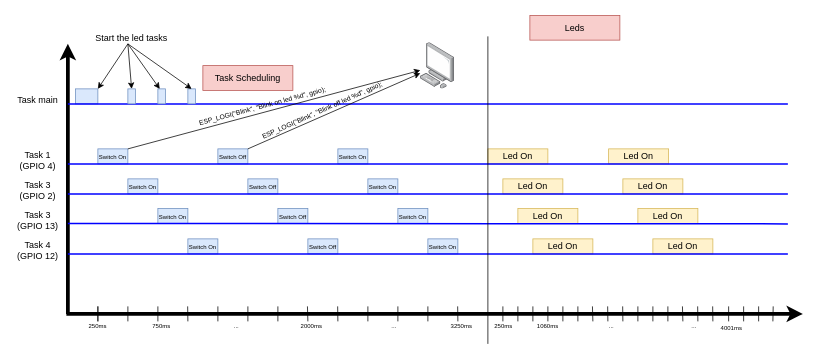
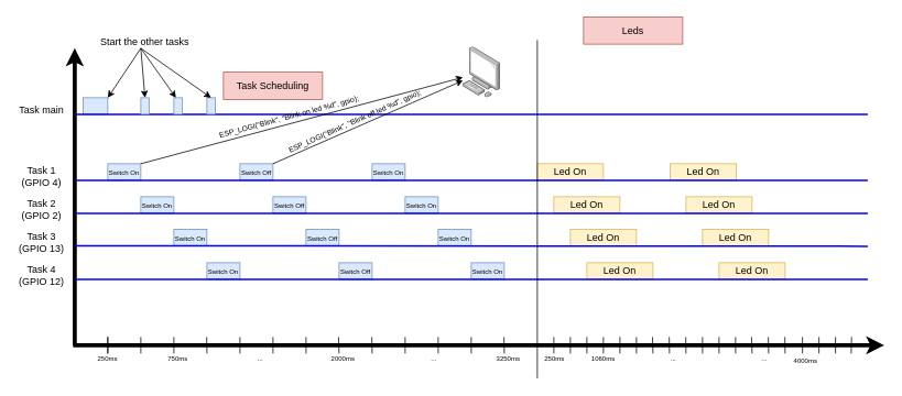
  <mxCell id="0" />
  <mxCell id="1" parent="0" />
  <mxCell id="2" value="&lt;font style=&quot;font-size: 8px;&quot;&gt;Switch On&lt;/font&gt;" style="rounded=0;whiteSpace=wrap;html=1;fillColor=#dae8fc;strokeColor=#6c8ebf;" vertex="1" parent="1"><mxGeometry x="130" y="198" width="40" height="20" as="geometry" /></mxCell>
  <mxCell id="3" value="&lt;font style=&quot;font-size: 8px;&quot;&gt;Switch On&lt;/font&gt;" style="rounded=0;whiteSpace=wrap;html=1;fillColor=#dae8fc;strokeColor=#6c8ebf;" vertex="1" parent="1"><mxGeometry x="170" y="238" width="40" height="20" as="geometry" /></mxCell>
  <mxCell id="4" value="&lt;font style=&quot;font-size: 8px;&quot;&gt;Switch On&lt;/font&gt;" style="rounded=0;whiteSpace=wrap;html=1;fillColor=#dae8fc;strokeColor=#6c8ebf;" vertex="1" parent="1"><mxGeometry x="210" y="277.5" width="40" height="20" as="geometry" /></mxCell>
  <mxCell id="5" value="&lt;font style=&quot;font-size: 8px;&quot;&gt;Switch On&lt;/font&gt;" style="rounded=0;whiteSpace=wrap;html=1;fillColor=#dae8fc;strokeColor=#6c8ebf;" vertex="1" parent="1"><mxGeometry x="250" y="318" width="40" height="20" as="geometry" /></mxCell>
  <mxCell id="6" value="&lt;font style=&quot;font-size: 8px;&quot;&gt;Switch Off&lt;/font&gt;" style="rounded=0;whiteSpace=wrap;html=1;fillColor=#dae8fc;strokeColor=#6c8ebf;" vertex="1" parent="1"><mxGeometry x="290" y="198" width="40" height="20" as="geometry" /></mxCell>
  <mxCell id="7" value="&lt;font style=&quot;font-size: 8px;&quot;&gt;Switch Off&lt;/font&gt;" style="rounded=0;whiteSpace=wrap;html=1;fillColor=#dae8fc;strokeColor=#6c8ebf;" vertex="1" parent="1"><mxGeometry x="330" y="238" width="40" height="20" as="geometry" /></mxCell>
  <mxCell id="8" value="&lt;font style=&quot;font-size: 8px;&quot;&gt;Switch Off&lt;/font&gt;" style="rounded=0;whiteSpace=wrap;html=1;fillColor=#dae8fc;strokeColor=#6c8ebf;" vertex="1" parent="1"><mxGeometry x="370" y="277.5" width="40" height="20" as="geometry" /></mxCell>
  <mxCell id="9" value="&lt;font style=&quot;font-size: 8px;&quot;&gt;Switch Off&lt;/font&gt;" style="rounded=0;whiteSpace=wrap;html=1;fillColor=#dae8fc;strokeColor=#6c8ebf;" vertex="1" parent="1"><mxGeometry x="410" y="318" width="40" height="20" as="geometry" /></mxCell>
  <mxCell id="10" value="&lt;font style=&quot;font-size: 8px;&quot;&gt;Switch On&lt;/font&gt;" style="rounded=0;whiteSpace=wrap;html=1;fillColor=#dae8fc;strokeColor=#6c8ebf;" vertex="1" parent="1"><mxGeometry x="450" y="198" width="40" height="20" as="geometry" /></mxCell>
  <mxCell id="11" value="&lt;font style=&quot;font-size: 8px;&quot;&gt;Switch On&lt;/font&gt;" style="rounded=0;whiteSpace=wrap;html=1;fillColor=#dae8fc;strokeColor=#6c8ebf;" vertex="1" parent="1"><mxGeometry x="490" y="238" width="40" height="20" as="geometry" /></mxCell>
  <mxCell id="12" value="&lt;font style=&quot;font-size: 8px;&quot;&gt;Switch On&lt;/font&gt;" style="rounded=0;whiteSpace=wrap;html=1;fillColor=#dae8fc;strokeColor=#6c8ebf;" vertex="1" parent="1"><mxGeometry x="530" y="277.5" width="40" height="20" as="geometry" /></mxCell>
  <mxCell id="13" value="&lt;font style=&quot;font-size: 8px;&quot;&gt;Switch On&lt;/font&gt;" style="rounded=0;whiteSpace=wrap;html=1;fillColor=#dae8fc;strokeColor=#6c8ebf;" vertex="1" parent="1"><mxGeometry x="570" y="318" width="40" height="20" as="geometry" /></mxCell>
  <mxCell id="14" value="Led On" style="rounded=0;whiteSpace=wrap;html=1;fillColor=#fff2cc;strokeColor=#d6b656;" vertex="1" parent="1"><mxGeometry x="650" y="198" width="80" height="20" as="geometry" /></mxCell>
  <mxCell id="15" value="Led On" style="rounded=0;whiteSpace=wrap;html=1;fillColor=#fff2cc;strokeColor=#d6b656;" vertex="1" parent="1"><mxGeometry x="670" y="238" width="80" height="20" as="geometry" /></mxCell>
  <mxCell id="16" value="Led On" style="rounded=0;whiteSpace=wrap;html=1;fillColor=#fff2cc;strokeColor=#d6b656;" vertex="1" parent="1"><mxGeometry x="690" y="277.5" width="80" height="20" as="geometry" /></mxCell>
  <mxCell id="17" value="Led On" style="rounded=0;whiteSpace=wrap;html=1;fillColor=#fff2cc;strokeColor=#d6b656;" vertex="1" parent="1"><mxGeometry x="710" y="318" width="80" height="20" as="geometry" /></mxCell>
  <mxCell id="18" value="Led On" style="rounded=0;whiteSpace=wrap;html=1;fillColor=#fff2cc;strokeColor=#d6b656;" vertex="1" parent="1"><mxGeometry x="811" y="198" width="80" height="20" as="geometry" /></mxCell>
  <mxCell id="19" value="Led On" style="rounded=0;whiteSpace=wrap;html=1;fillColor=#fff2cc;strokeColor=#d6b656;" vertex="1" parent="1"><mxGeometry x="830" y="238" width="80" height="20" as="geometry" /></mxCell>
  <mxCell id="20" value="Led On" style="rounded=0;whiteSpace=wrap;html=1;fillColor=#fff2cc;strokeColor=#d6b656;" vertex="1" parent="1"><mxGeometry x="850" y="277.5" width="80" height="20" as="geometry" /></mxCell>
  <mxCell id="21" value="Led On" style="rounded=0;whiteSpace=wrap;html=1;fillColor=#fff2cc;strokeColor=#d6b656;" vertex="1" parent="1"><mxGeometry x="870" y="318" width="80" height="20" as="geometry" /></mxCell>
  <mxCell id="22" value="" style="endArrow=classic;html=1;rounded=0;strokeWidth=5;" edge="1" parent="1"><mxGeometry width="50" height="50" relative="1" as="geometry"><mxPoint x="90" y="418" as="sourcePoint" /><mxPoint x="90" y="58" as="targetPoint" /></mxGeometry></mxCell>
  <mxCell id="23" value="" style="endArrow=classic;html=1;rounded=0;strokeWidth=5;" edge="1" parent="1"><mxGeometry width="50" height="50" relative="1" as="geometry"><mxPoint x="88" y="418" as="sourcePoint" /><mxPoint x="1070" y="418" as="targetPoint" /></mxGeometry></mxCell>
  <mxCell id="24" value="" style="endArrow=none;html=1;rounded=0;strokeWidth=2;strokeColor=#0000FF;" edge="1" parent="1"><mxGeometry width="50" height="50" relative="1" as="geometry"><mxPoint x="90" y="338" as="sourcePoint" /><mxPoint x="1050" y="338" as="targetPoint" /></mxGeometry></mxCell>
  <mxCell id="25" value="Task main" style="text;html=1;align=center;verticalAlign=middle;whiteSpace=wrap;rounded=0;" vertex="1" parent="1"><mxGeometry x="20" y="118" width="60" height="30" as="geometry" /></mxCell>
  <mxCell id="26" value="" style="endArrow=none;html=1;rounded=0;strokeWidth=2;strokeColor=#0000FF;" edge="1" parent="1"><mxGeometry width="50" height="50" relative="1" as="geometry"><mxPoint x="90" y="258" as="sourcePoint" /><mxPoint x="1050" y="258" as="targetPoint" /></mxGeometry></mxCell>
  <mxCell id="27" value="" style="endArrow=none;html=1;rounded=0;strokeWidth=2;strokeColor=#0000FF;" edge="1" parent="1"><mxGeometry width="50" height="50" relative="1" as="geometry"><mxPoint x="90" y="297.5" as="sourcePoint" /><mxPoint x="1050" y="298" as="targetPoint" /></mxGeometry></mxCell>
  <mxCell id="28" value="" style="endArrow=none;html=1;rounded=0;strokeWidth=2;strokeColor=#0000FF;" edge="1" parent="1"><mxGeometry width="50" height="50" relative="1" as="geometry"><mxPoint x="90" y="218" as="sourcePoint" /><mxPoint x="1050" y="218" as="targetPoint" /></mxGeometry></mxCell>
  <mxCell id="29" value="" style="rounded=0;whiteSpace=wrap;html=1;fillColor=#dae8fc;strokeColor=#6c8ebf;" vertex="1" parent="1"><mxGeometry x="100" y="118" width="30" height="20" as="geometry" /></mxCell>
  <mxCell id="30" value="" style="endArrow=none;html=1;rounded=0;strokeWidth=2;strokeColor=#0000FF;" edge="1" parent="1"><mxGeometry width="50" height="50" relative="1" as="geometry"><mxPoint x="90" y="138" as="sourcePoint" /><mxPoint x="1050" y="138" as="targetPoint" /></mxGeometry></mxCell>
  <mxCell id="31" value="Task 1&lt;div&gt;(GPIO 4)&lt;/div&gt;" style="text;html=1;align=center;verticalAlign=middle;whiteSpace=wrap;rounded=0;" vertex="1" parent="1"><mxGeometry x="20" y="198" width="60" height="30" as="geometry" /></mxCell>
- <mxCell id="32" value="Task 3&lt;div&gt;(GPIO 2)&lt;/div&gt;" style="text;html=1;align=center;verticalAlign=middle;whiteSpace=wrap;rounded=0;" vertex="1" parent="1"><mxGeometry x="20" y="238" width="60" height="30" as="geometry" /></mxCell>
+ <mxCell id="32" value="Task 2&lt;div&gt;(GPIO 2)&lt;/div&gt;" style="text;html=1;align=center;verticalAlign=middle;whiteSpace=wrap;rounded=0;" vertex="1" parent="1"><mxGeometry x="20" y="238" width="60" height="30" as="geometry" /></mxCell>
  <mxCell id="33" value="Task 3&lt;div&gt;(GPIO 13)&lt;/div&gt;" style="text;html=1;align=center;verticalAlign=middle;whiteSpace=wrap;rounded=0;" vertex="1" parent="1"><mxGeometry x="20" y="277.5" width="60" height="30" as="geometry" /></mxCell>
  <mxCell id="34" value="Task 4&lt;div&gt;(GPIO 12)&lt;/div&gt;" style="text;html=1;align=center;verticalAlign=middle;whiteSpace=wrap;rounded=0;" vertex="1" parent="1"><mxGeometry x="20" y="318" width="60" height="30" as="geometry" /></mxCell>
  <mxCell id="35" value="" style="endArrow=none;html=1;rounded=0;" edge="1" parent="1"><mxGeometry width="50" height="50" relative="1" as="geometry"><mxPoint x="130" y="428" as="sourcePoint" /><mxPoint x="130" y="408" as="targetPoint" /></mxGeometry></mxCell>
  <mxCell id="36" value="" style="endArrow=none;html=1;rounded=0;" edge="1" parent="1"><mxGeometry width="50" height="50" relative="1" as="geometry"><mxPoint x="730" y="428" as="sourcePoint" /><mxPoint x="730" y="408" as="targetPoint" /></mxGeometry></mxCell>
  <mxCell id="37" value="" style="endArrow=none;html=1;rounded=0;" edge="1" parent="1"><mxGeometry width="50" height="50" relative="1" as="geometry"><mxPoint x="750" y="428" as="sourcePoint" /><mxPoint x="750" y="408" as="targetPoint" /></mxGeometry></mxCell>
  <mxCell id="38" value="" style="endArrow=none;html=1;rounded=0;" edge="1" parent="1"><mxGeometry width="50" height="50" relative="1" as="geometry"><mxPoint x="770" y="428" as="sourcePoint" /><mxPoint x="770" y="408" as="targetPoint" /></mxGeometry></mxCell>
  <mxCell id="39" value="" style="endArrow=none;html=1;rounded=0;" edge="1" parent="1"><mxGeometry width="50" height="50" relative="1" as="geometry"><mxPoint x="790" y="428" as="sourcePoint" /><mxPoint x="789.43" y="408" as="targetPoint" /></mxGeometry></mxCell>
  <mxCell id="40" value="" style="endArrow=none;html=1;rounded=0;" edge="1" parent="1"><mxGeometry width="50" height="50" relative="1" as="geometry"><mxPoint x="810" y="428" as="sourcePoint" /><mxPoint x="809.71" y="408" as="targetPoint" /></mxGeometry></mxCell>
  <mxCell id="41" value="" style="endArrow=none;html=1;rounded=0;" edge="1" parent="1"><mxGeometry width="50" height="50" relative="1" as="geometry"><mxPoint x="830" y="428" as="sourcePoint" /><mxPoint x="829.71" y="408" as="targetPoint" /></mxGeometry></mxCell>
  <mxCell id="42" value="" style="endArrow=none;html=1;rounded=0;" edge="1" parent="1"><mxGeometry width="50" height="50" relative="1" as="geometry"><mxPoint x="850" y="428" as="sourcePoint" /><mxPoint x="850" y="408" as="targetPoint" /></mxGeometry></mxCell>
  <mxCell id="43" value="" style="endArrow=none;html=1;rounded=0;" edge="1" parent="1"><mxGeometry width="50" height="50" relative="1" as="geometry"><mxPoint x="870" y="428" as="sourcePoint" /><mxPoint x="870" y="408" as="targetPoint" /></mxGeometry></mxCell>
  <mxCell id="44" value="" style="endArrow=none;html=1;rounded=0;" edge="1" parent="1"><mxGeometry width="50" height="50" relative="1" as="geometry"><mxPoint x="890" y="428" as="sourcePoint" /><mxPoint x="890" y="408" as="targetPoint" /></mxGeometry></mxCell>
  <mxCell id="45" value="" style="endArrow=none;html=1;rounded=0;" edge="1" parent="1"><mxGeometry width="50" height="50" relative="1" as="geometry"><mxPoint x="910" y="428" as="sourcePoint" /><mxPoint x="909.43" y="408" as="targetPoint" /></mxGeometry></mxCell>
  <mxCell id="46" value="" style="endArrow=none;html=1;rounded=0;" edge="1" parent="1"><mxGeometry width="50" height="50" relative="1" as="geometry"><mxPoint x="930" y="428" as="sourcePoint" /><mxPoint x="929.71" y="408" as="targetPoint" /></mxGeometry></mxCell>
  <mxCell id="47" value="" style="endArrow=none;html=1;rounded=0;" edge="1" parent="1"><mxGeometry width="50" height="50" relative="1" as="geometry"><mxPoint x="950" y="428" as="sourcePoint" /><mxPoint x="949.71" y="408" as="targetPoint" /></mxGeometry></mxCell>
  <mxCell id="48" value="" style="endArrow=none;html=1;rounded=0;" edge="1" parent="1"><mxGeometry width="50" height="50" relative="1" as="geometry"><mxPoint x="971" y="428" as="sourcePoint" /><mxPoint x="971" y="408" as="targetPoint" /></mxGeometry></mxCell>
  <mxCell id="49" value="" style="endArrow=none;html=1;rounded=0;" edge="1" parent="1"><mxGeometry width="50" height="50" relative="1" as="geometry"><mxPoint x="991" y="428" as="sourcePoint" /><mxPoint x="991" y="408" as="targetPoint" /></mxGeometry></mxCell>
  <mxCell id="50" value="" style="endArrow=none;html=1;rounded=0;" edge="1" parent="1"><mxGeometry width="50" height="50" relative="1" as="geometry"><mxPoint x="1011" y="428" as="sourcePoint" /><mxPoint x="1011" y="408" as="targetPoint" /></mxGeometry></mxCell>
  <mxCell id="51" value="" style="endArrow=none;html=1;rounded=0;" edge="1" parent="1"><mxGeometry width="50" height="50" relative="1" as="geometry"><mxPoint x="1030" y="428" as="sourcePoint" /><mxPoint x="1030.43" y="408" as="targetPoint" /></mxGeometry></mxCell>
  <mxCell id="52" value="" style="endArrow=none;html=1;rounded=0;" edge="1" parent="1"><mxGeometry width="50" height="50" relative="1" as="geometry"><mxPoint x="650" y="458" as="sourcePoint" /><mxPoint x="650" y="48" as="targetPoint" /></mxGeometry></mxCell>
  <mxCell id="53" value="" style="endArrow=none;html=1;rounded=0;" edge="1" parent="1"><mxGeometry width="50" height="50" relative="1" as="geometry"><mxPoint x="670" y="428" as="sourcePoint" /><mxPoint x="670" y="408" as="targetPoint" /></mxGeometry></mxCell>
  <mxCell id="54" value="" style="endArrow=none;html=1;rounded=0;" edge="1" parent="1"><mxGeometry width="50" height="50" relative="1" as="geometry"><mxPoint x="690" y="428" as="sourcePoint" /><mxPoint x="690" y="408" as="targetPoint" /></mxGeometry></mxCell>
  <mxCell id="55" value="" style="endArrow=none;html=1;rounded=0;" edge="1" parent="1"><mxGeometry width="50" height="50" relative="1" as="geometry"><mxPoint x="710" y="428" as="sourcePoint" /><mxPoint x="710" y="408" as="targetPoint" /></mxGeometry></mxCell>
  <mxCell id="56" value="" style="image;points=[];aspect=fixed;html=1;align=center;shadow=0;dashed=0;image=img/lib/allied_telesis/computer_and_terminals/Personal_Computer.svg;" vertex="1" parent="1"><mxGeometry x="560" y="56.2" width="45.6" height="61.8" as="geometry" /></mxCell>
  <mxCell id="57" value="" style="endArrow=classic;html=1;rounded=0;exitX=1;exitY=0;exitDx=0;exitDy=0;" edge="1" parent="1" source="2" target="56"><mxGeometry width="50" height="50" relative="1" as="geometry"><mxPoint x="360" y="178" as="sourcePoint" /><mxPoint x="410" y="128" as="targetPoint" /></mxGeometry></mxCell>
  <mxCell id="58" value="" style="endArrow=classic;html=1;rounded=0;exitX=1;exitY=0;exitDx=0;exitDy=0;" edge="1" parent="1" source="6" target="56"><mxGeometry width="50" height="50" relative="1" as="geometry"><mxPoint x="180" y="208" as="sourcePoint" /><mxPoint x="510" y="78" as="targetPoint" /></mxGeometry></mxCell>
  <mxCell id="59" value="&lt;div&gt;&lt;font style=&quot;font-size: 9px;&quot;&gt;&amp;nbsp; &amp;nbsp; &amp;nbsp; &amp;nbsp; ESP_LOGI(&quot;Blink&quot;, &quot;Blink off led %d&quot;, gpio);&lt;/font&gt;&lt;/div&gt;" style="text;html=1;align=center;verticalAlign=middle;whiteSpace=wrap;rounded=0;rotation=336;" vertex="1" parent="1"><mxGeometry x="280" y="135" width="280" height="30" as="geometry" /></mxCell>
  <mxCell id="60" value="&lt;div&gt;&lt;font style=&quot;font-size: 9px;&quot;&gt;&amp;nbsp; &amp;nbsp; &amp;nbsp; &amp;nbsp; ESP_LOGI(&quot;Blink&quot;, &quot;Blink on led %d&quot;, gpio);&lt;/font&gt;&lt;/div&gt;" style="text;html=1;align=center;verticalAlign=middle;whiteSpace=wrap;rounded=0;rotation=-15;opacity=0;" vertex="1" parent="1"><mxGeometry x="200" y="128" width="280" height="30" as="geometry" /></mxCell>
  <mxCell id="61" value="" style="rounded=0;whiteSpace=wrap;html=1;fillColor=#dae8fc;strokeColor=#6c8ebf;" vertex="1" parent="1"><mxGeometry x="170" y="118" width="10" height="20" as="geometry" /></mxCell>
  <mxCell id="62" value="" style="rounded=0;whiteSpace=wrap;html=1;fillColor=#dae8fc;strokeColor=#6c8ebf;" vertex="1" parent="1"><mxGeometry x="210" y="118" width="10" height="20" as="geometry" /></mxCell>
  <mxCell id="63" value="" style="rounded=0;whiteSpace=wrap;html=1;fillColor=#dae8fc;strokeColor=#6c8ebf;" vertex="1" parent="1"><mxGeometry x="250" y="118" width="10" height="20" as="geometry" /></mxCell>
  <mxCell id="64" value="" style="endArrow=classic;html=1;rounded=0;entryX=1;entryY=0;entryDx=0;entryDy=0;" edge="1" parent="1" target="29"><mxGeometry width="50" height="50" relative="1" as="geometry"><mxPoint x="170" y="58" as="sourcePoint" /><mxPoint x="260" y="6.2" as="targetPoint" /></mxGeometry></mxCell>
  <mxCell id="65" value="" style="endArrow=classic;html=1;rounded=0;entryX=0.5;entryY=0;entryDx=0;entryDy=0;" edge="1" parent="1" target="61"><mxGeometry width="50" height="50" relative="1" as="geometry"><mxPoint x="170" y="58" as="sourcePoint" /><mxPoint x="140" y="128" as="targetPoint" /></mxGeometry></mxCell>
  <mxCell id="66" value="" style="endArrow=classic;html=1;rounded=0;entryX=0.25;entryY=0;entryDx=0;entryDy=0;" edge="1" parent="1" target="62"><mxGeometry width="50" height="50" relative="1" as="geometry"><mxPoint x="170" y="58" as="sourcePoint" /><mxPoint x="185" y="128" as="targetPoint" /></mxGeometry></mxCell>
  <mxCell id="67" value="" style="endArrow=classic;html=1;rounded=0;entryX=0.5;entryY=0;entryDx=0;entryDy=0;" edge="1" parent="1" target="63"><mxGeometry width="50" height="50" relative="1" as="geometry"><mxPoint x="170" y="58" as="sourcePoint" /><mxPoint x="223" y="128" as="targetPoint" /></mxGeometry></mxCell>
- <mxCell id="68" value="Start the led tasks" style="text;html=1;align=center;verticalAlign=middle;whiteSpace=wrap;rounded=0;" vertex="1" parent="1"><mxGeometry x="115" y="35" width="120" height="30" as="geometry" /></mxCell>
+ <mxCell id="68" value="Start the other tasks" style="text;html=1;align=center;verticalAlign=middle;whiteSpace=wrap;rounded=0;" vertex="1" parent="1"><mxGeometry x="115" y="35" width="120" height="30" as="geometry" /></mxCell>
  <mxCell id="69" value="" style="endArrow=none;html=1;rounded=0;" edge="1" parent="1"><mxGeometry width="50" height="50" relative="1" as="geometry"><mxPoint x="170" y="428" as="sourcePoint" /><mxPoint x="170" y="408" as="targetPoint" /></mxGeometry></mxCell>
  <mxCell id="70" value="" style="endArrow=none;html=1;rounded=0;" edge="1" parent="1"><mxGeometry width="50" height="50" relative="1" as="geometry"><mxPoint x="210" y="428" as="sourcePoint" /><mxPoint x="210" y="408" as="targetPoint" /></mxGeometry></mxCell>
  <mxCell id="71" value="" style="endArrow=none;html=1;rounded=0;" edge="1" parent="1"><mxGeometry width="50" height="50" relative="1" as="geometry"><mxPoint x="250" y="428" as="sourcePoint" /><mxPoint x="249.71" y="408" as="targetPoint" /></mxGeometry></mxCell>
  <mxCell id="72" value="" style="endArrow=none;html=1;rounded=0;" edge="1" parent="1"><mxGeometry width="50" height="50" relative="1" as="geometry"><mxPoint x="130" y="428" as="sourcePoint" /><mxPoint x="130" y="408" as="targetPoint" /></mxGeometry></mxCell>
  <mxCell id="73" value="" style="endArrow=none;html=1;rounded=0;" edge="1" parent="1"><mxGeometry width="50" height="50" relative="1" as="geometry"><mxPoint x="370" y="428" as="sourcePoint" /><mxPoint x="370" y="408" as="targetPoint" /></mxGeometry></mxCell>
  <mxCell id="74" value="" style="endArrow=none;html=1;rounded=0;" edge="1" parent="1"><mxGeometry width="50" height="50" relative="1" as="geometry"><mxPoint x="410" y="428" as="sourcePoint" /><mxPoint x="409.43" y="408" as="targetPoint" /></mxGeometry></mxCell>
  <mxCell id="75" value="" style="endArrow=none;html=1;rounded=0;" edge="1" parent="1"><mxGeometry width="50" height="50" relative="1" as="geometry"><mxPoint x="450" y="428" as="sourcePoint" /><mxPoint x="449.71" y="408" as="targetPoint" /></mxGeometry></mxCell>
  <mxCell id="76" value="" style="endArrow=none;html=1;rounded=0;" edge="1" parent="1"><mxGeometry width="50" height="50" relative="1" as="geometry"><mxPoint x="290" y="428" as="sourcePoint" /><mxPoint x="290" y="408" as="targetPoint" /></mxGeometry></mxCell>
  <mxCell id="77" value="" style="endArrow=none;html=1;rounded=0;" edge="1" parent="1"><mxGeometry width="50" height="50" relative="1" as="geometry"><mxPoint x="330" y="428" as="sourcePoint" /><mxPoint x="330" y="408" as="targetPoint" /></mxGeometry></mxCell>
  <mxCell id="78" value="" style="endArrow=none;html=1;rounded=0;" edge="1" parent="1"><mxGeometry width="50" height="50" relative="1" as="geometry"><mxPoint x="530" y="428" as="sourcePoint" /><mxPoint x="530" y="408" as="targetPoint" /></mxGeometry></mxCell>
  <mxCell id="79" value="" style="endArrow=none;html=1;rounded=0;" edge="1" parent="1"><mxGeometry width="50" height="50" relative="1" as="geometry"><mxPoint x="570" y="428" as="sourcePoint" /><mxPoint x="570" y="408" as="targetPoint" /></mxGeometry></mxCell>
  <mxCell id="80" value="" style="endArrow=none;html=1;rounded=0;" edge="1" parent="1"><mxGeometry width="50" height="50" relative="1" as="geometry"><mxPoint x="610" y="428" as="sourcePoint" /><mxPoint x="609.71" y="408" as="targetPoint" /></mxGeometry></mxCell>
  <mxCell id="81" value="" style="endArrow=none;html=1;rounded=0;" edge="1" parent="1"><mxGeometry width="50" height="50" relative="1" as="geometry"><mxPoint x="490" y="428" as="sourcePoint" /><mxPoint x="490" y="408" as="targetPoint" /></mxGeometry></mxCell>
  <mxCell id="82" value="Task Scheduling" style="rounded=0;whiteSpace=wrap;html=1;fillColor=#f8cecc;strokeColor=#b85450;" vertex="1" parent="1"><mxGeometry x="270" y="87" width="120" height="33" as="geometry" /></mxCell>
  <mxCell id="83" value="Leds" style="rounded=0;whiteSpace=wrap;html=1;fillColor=#f8cecc;strokeColor=#b85450;" vertex="1" parent="1"><mxGeometry x="706" y="20" width="120" height="33" as="geometry" /></mxCell>
  <mxCell id="84" value="&lt;font style=&quot;font-size: 8px;&quot;&gt;250ms&lt;/font&gt;" style="text;html=1;align=center;verticalAlign=middle;whiteSpace=wrap;rounded=0;" vertex="1" parent="1"><mxGeometry x="115" y="423" width="30" height="20" as="geometry" /></mxCell>
  <mxCell id="85" value="&lt;font style=&quot;font-size: 8px;&quot;&gt;750ms&lt;/font&gt;" style="text;html=1;align=center;verticalAlign=middle;whiteSpace=wrap;rounded=0;" vertex="1" parent="1"><mxGeometry x="200" y="423" width="30" height="20" as="geometry" /></mxCell>
  <mxCell id="86" value="&lt;font style=&quot;font-size: 8px;&quot;&gt;2000ms&lt;/font&gt;" style="text;html=1;align=center;verticalAlign=middle;whiteSpace=wrap;rounded=0;" vertex="1" parent="1"><mxGeometry x="400" y="423" width="30" height="20" as="geometry" /></mxCell>
  <mxCell id="87" value="&lt;font style=&quot;font-size: 8px;&quot;&gt;...&lt;/font&gt;" style="text;html=1;align=center;verticalAlign=middle;whiteSpace=wrap;rounded=0;" vertex="1" parent="1"><mxGeometry x="300" y="423" width="30" height="20" as="geometry" /></mxCell>
  <mxCell id="88" value="&lt;font style=&quot;font-size: 8px;&quot;&gt;...&lt;/font&gt;" style="text;html=1;align=center;verticalAlign=middle;whiteSpace=wrap;rounded=0;" vertex="1" parent="1"><mxGeometry x="510" y="423" width="30" height="20" as="geometry" /></mxCell>
  <mxCell id="89" value="&lt;font style=&quot;font-size: 8px;&quot;&gt;250ms&lt;/font&gt;" style="text;html=1;align=center;verticalAlign=middle;whiteSpace=wrap;rounded=0;" vertex="1" parent="1"><mxGeometry x="656" y="423" width="30" height="20" as="geometry" /></mxCell>
  <mxCell id="90" value="&lt;font style=&quot;font-size: 8px;&quot;&gt;1060ms&lt;/font&gt;" style="text;html=1;align=center;verticalAlign=middle;whiteSpace=wrap;rounded=0;" vertex="1" parent="1"><mxGeometry x="715" y="423" width="30" height="20" as="geometry" /></mxCell>
  <mxCell id="91" value="&lt;span style=&quot;font-size: 8px;&quot;&gt;...&lt;/span&gt;" style="text;html=1;align=center;verticalAlign=middle;whiteSpace=wrap;rounded=0;" vertex="1" parent="1"><mxGeometry x="800" y="423" width="30" height="20" as="geometry" /></mxCell>
  <mxCell id="92" value="&lt;span style=&quot;font-size: 8px;&quot;&gt;...&lt;/span&gt;" style="text;html=1;align=center;verticalAlign=middle;whiteSpace=wrap;rounded=0;" vertex="1" parent="1"><mxGeometry x="910" y="423" width="30" height="20" as="geometry" /></mxCell>
  <mxCell id="93" value="&lt;font style=&quot;font-size: 8px;&quot;&gt;3250ms&lt;/font&gt;" style="text;html=1;align=center;verticalAlign=middle;whiteSpace=wrap;rounded=0;" vertex="1" parent="1"><mxGeometry x="600" y="423" width="30" height="20" as="geometry" /></mxCell>
- <mxCell id="94" value="&lt;span style=&quot;font-size: 8px;&quot;&gt;4001ms&lt;/span&gt;" style="text;html=1;align=center;verticalAlign=middle;whiteSpace=wrap;rounded=0;" vertex="1" parent="1"><mxGeometry x="960" y="428" width="30" height="15" as="geometry" /></mxCell>
+ <mxCell id="94" value="&lt;span style=&quot;font-size: 8px;&quot;&gt;4000ms&lt;/span&gt;" style="text;html=1;align=center;verticalAlign=middle;whiteSpace=wrap;rounded=0;" vertex="1" parent="1"><mxGeometry x="960" y="428" width="30" height="15" as="geometry" /></mxCell>
